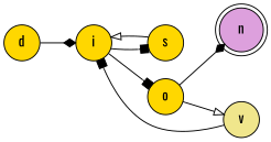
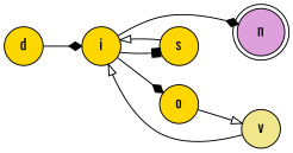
  digraph {
    fontname=Oswald
    rankdir=LR
    node [color=black fillcolor=gold fontname=Oswald shape=circle style=filled]
    edge [arrowhead=box fontname=Oswald]
    n [fillcolor=plum shape=doublecircle]
    d
    i
    s
    o
    v [fillcolor=khaki]
    d -> i [arrowhead=diamond]
    i -> s
-   i -> o
+   i -> o [arrowhead=diamond]
    s -> i [arrowhead=onormal]
-   o -> n [arrowhead=diamond]
+   i -> n [arrowhead=diamond]
    o -> v [arrowhead=onormal]
-   v -> i
+   v -> i [arrowhead=onormal]
  }
